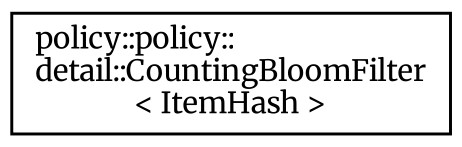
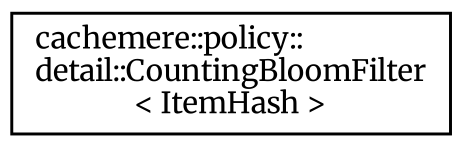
  digraph {
    rankdir=TB
    fontname=Merriweather
-   n1 [color=black fillcolor=white fontname=Merriweather fontsize=10 height=0.2 label="policy::policy::\ldetail::CountingBloomFilter\l\< ItemHash \>" shape=record style=filled width=0.4]
+   n1 [color=black fillcolor=white fontname=Merriweather fontsize=10 height=0.2 label="cachemere::policy::\ldetail::CountingBloomFilter\l\< ItemHash \>" shape=record style=filled width=0.4]
  }
